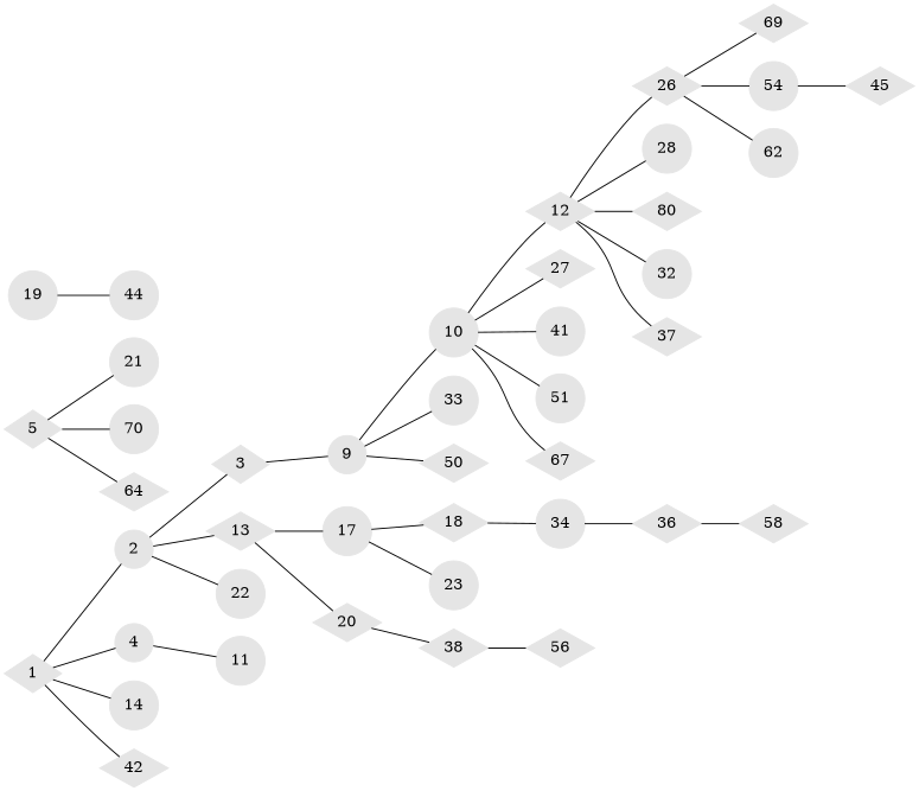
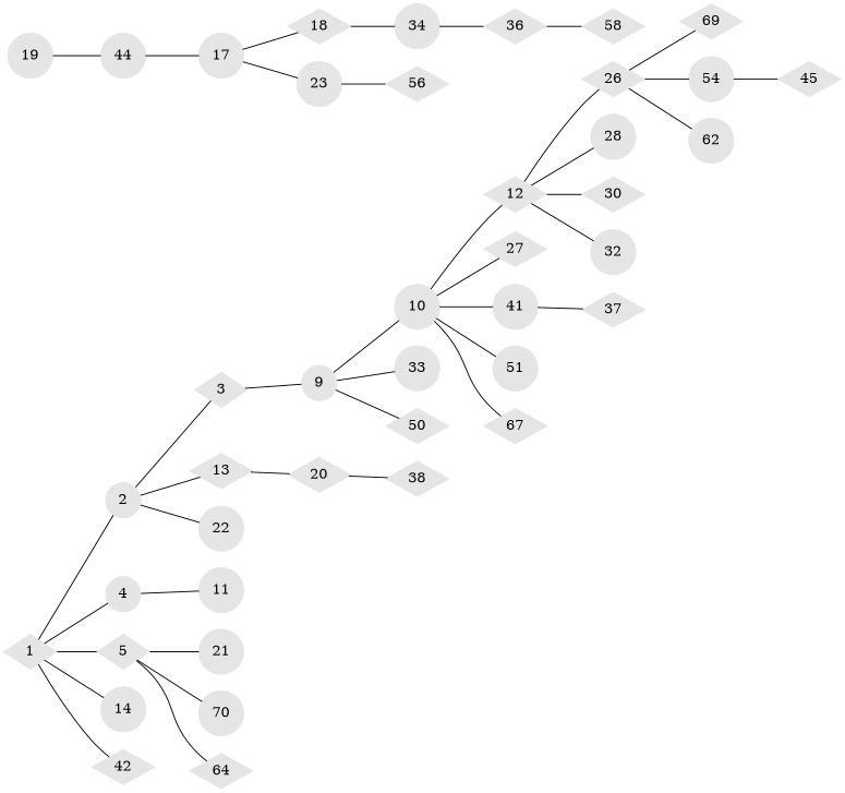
  graph {
    rankdir=LR
    node [color=gray90 shape=diamond style=filled]
    1 [super="+8"]
    2 [shape=circle super="+3"]
    4 [shape=circle super="+7"]
    5 [super="+15"]
    14 [shape=circle]
    42
    n7 [label=3]
    13 [super="+65"]
    22 [shape=circle super="+25"]
    11 [shape=circle super="+59"]
    21 [shape=circle super="+46"]
    n12 [label=70 shape=circle]
    64
    44 [shape=circle super="+48"]
    19 [shape=circle]
    9 [shape=circle super="+63"]
    17 [shape=circle super="+24"]
    20 [super="+61"]
    10 [shape=circle super="+60"]
    33 [shape=circle]
    50
    12 [super="+16"]
    27
    41 [shape=circle super="+55"]
    51 [shape=circle]
    67
    26 [super="+29"]
    28 [shape=circle]
-   30 [super="+35" label=80]
+   30 [super="+35"]
    32 [shape=circle super="+52"]
    37 [super="+49"]
    n32 [label=69]
    54 [shape=circle super="+57"]
    62 [shape=circle]
    18 [super="+31"]
    23 [shape=circle]
    38 [super="+43"]
    34 [shape=circle super="+53"]
    36 [super="+47"]
    56
    45
    58
    1 -- 2
    1 -- 4
+   1 -- 5
    1 -- 14
    1 -- 42
    2 -- n7
    2 -- 13
    2 -- 22
    4 -- 11
    5 -- 21
    5 -- n12
    5 -- 64
    n7 -- 9
-   13 -- 17
+   44 -- 17
    13 -- 20
    19 -- 44
    9 -- 10
    9 -- 33
    9 -- 50
    17 -- 18
    17 -- 23
    20 -- 38
    10 -- 12
    10 -- 27
    10 -- 41
    10 -- 51
    10 -- 67
    12 -- 26
    12 -- 28
    12 -- 30
    12 -- 32
-   12 -- 37
+   41 -- 37
    26 -- n32
    26 -- 54
    26 -- 62
    54 -- 45
    18 -- 34
-   38 -- 56
+   23 -- 56
    34 -- 36
    36 -- 58
  }
